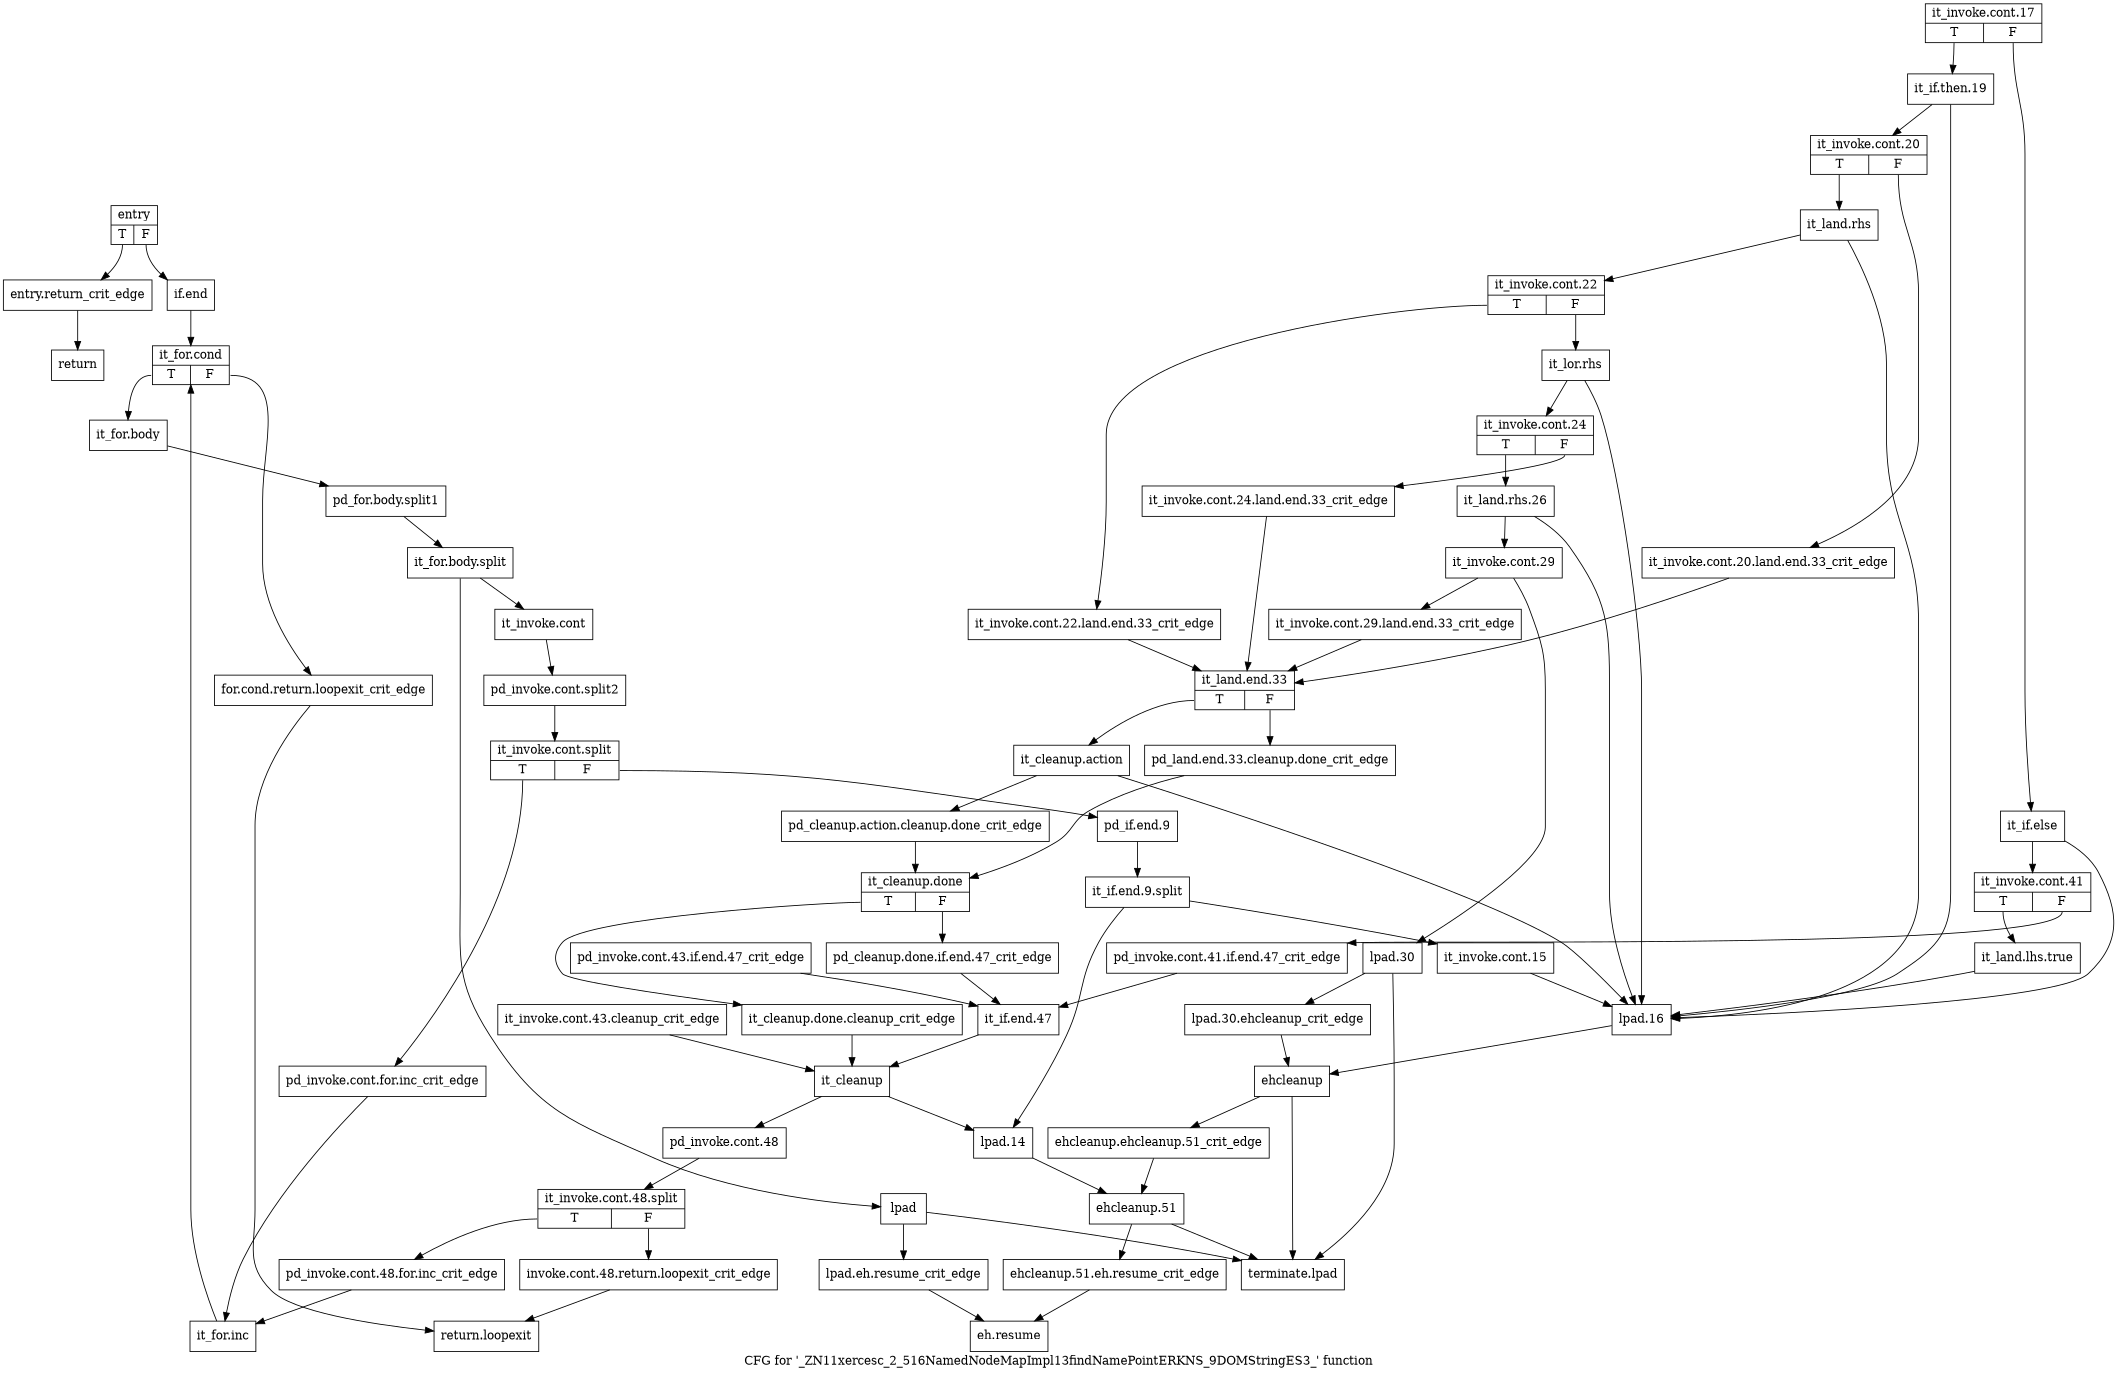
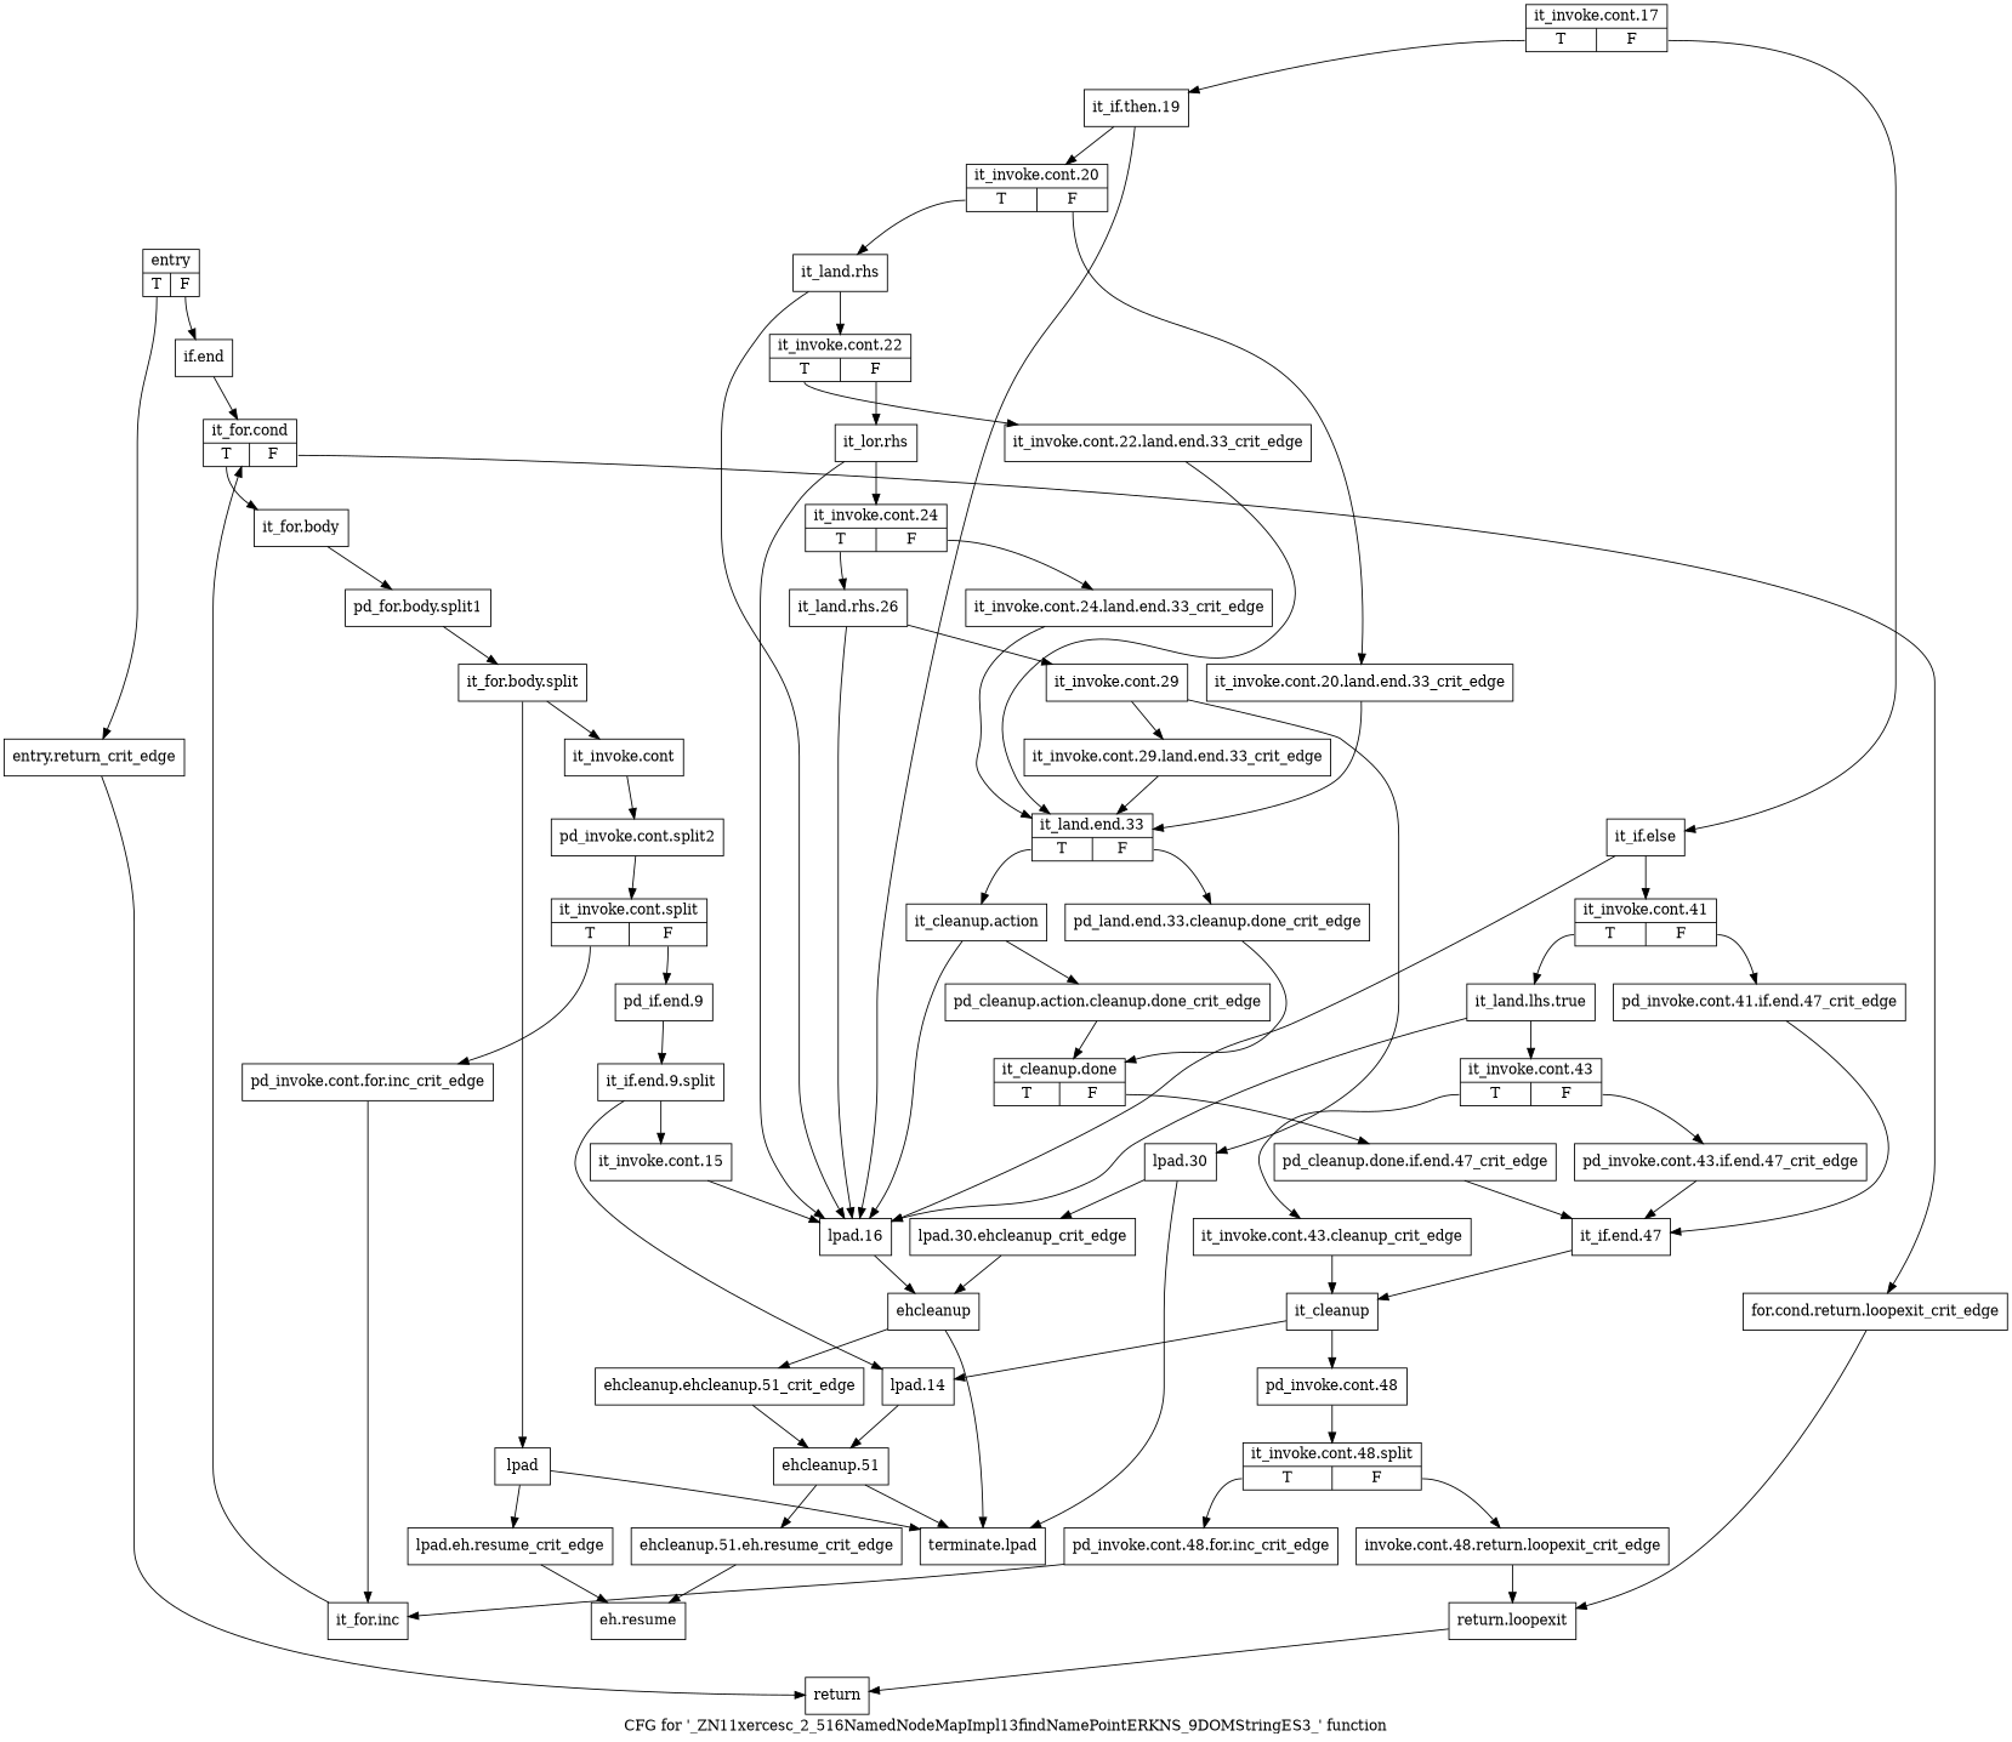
  digraph {
    label="CFG for '_ZN11xercesc_2_516NamedNodeMapImpl13findNamePointERKNS_9DOMStringES3_' function"
    node [shape=record]
    n1 [label="{entry|{<s0>T|<s1>F}}"]
    n2 [label="{entry.return_crit_edge}"]
    n3 [label="{if.end}"]
    n4 [label="{return}"]
    n5 [label="{it_for.cond|{<s0>T|<s1>F}}"]
    n6 [label="{it_for.body}"]
    n7 [label="{for.cond.return.loopexit_crit_edge}"]
    n8 [label="{pd_for.body.split1}"]
    n9 [label="{return.loopexit}"]
    n10 [label="{it_for.body.split}"]
    n11 [label="{it_invoke.cont}"]
    n12 [label="{lpad}"]
    n13 [label="{pd_invoke.cont.split2}"]
    n14 [label="{lpad.eh.resume_crit_edge}"]
    n15 [label="{terminate.lpad}"]
    n16 [label="{it_invoke.cont.split|{<s0>T|<s1>F}}"]
    n17 [label="{eh.resume}"]
    n18 [label="{pd_invoke.cont.for.inc_crit_edge}"]
    n19 [label="{pd_if.end.9}"]
    n20 [label="{it_for.inc}"]
    n21 [label="{it_if.end.9.split}"]
    n22 [label="{it_invoke.cont.15}"]
    n23 [label="{lpad.14}"]
    n24 [label="{lpad.16}"]
    n25 [label="{ehcleanup.51}"]
    n26 [label="{it_invoke.cont.17|{<s0>T|<s1>F}}"]
    n27 [label="{it_if.then.19}"]
    n28 [label="{it_if.else}"]
    n29 [label="{ehcleanup}"]
    n30 [label="{ehcleanup.51.eh.resume_crit_edge}"]
    n31 [label="{it_invoke.cont.20|{<s0>T|<s1>F}}"]
    n32 [label="{it_invoke.cont.41|{<s0>T|<s1>F}}"]
    n33 [label="{ehcleanup.ehcleanup.51_crit_edge}"]
    n34 [label="{it_land.rhs}"]
    n35 [label="{it_invoke.cont.20.land.end.33_crit_edge}"]
    n36 [label="{it_land.lhs.true}"]
    n37 [label="{pd_invoke.cont.41.if.end.47_crit_edge}"]
    n38 [label="{it_invoke.cont.22|{<s0>T|<s1>F}}"]
    n39 [label="{it_land.end.33|{<s0>T|<s1>F}}"]
    n40 [label="{it_invoke.cont.22.land.end.33_crit_edge}"]
    n41 [label="{it_lor.rhs}"]
    n42 [label="{it_cleanup.action}"]
    n43 [label="{pd_land.end.33.cleanup.done_crit_edge}"]
    n44 [label="{pd_cleanup.action.cleanup.done_crit_edge}"]
    n45 [label="{it_cleanup.done|{<s0>T|<s1>F}}"]
    n46 [label="{it_invoke.cont.24|{<s0>T|<s1>F}}"]
    n47 [label="{it_land.rhs.26}"]
    n48 [label="{it_invoke.cont.24.land.end.33_crit_edge}"]
    n49 [label="{it_invoke.cont.29}"]
    n50 [label="{it_invoke.cont.29.land.end.33_crit_edge}"]
    n51 [label="{lpad.30}"]
    n52 [label="{lpad.30.ehcleanup_crit_edge}"]
-   n53 [label="{it_cleanup.done.cleanup_crit_edge}"]
    n54 [label="{pd_cleanup.done.if.end.47_crit_edge}"]
    n55 [label="{it_cleanup}"]
    n56 [label="{it_if.end.47}"]
    n57 [label="{pd_invoke.cont.48}"]
    n58 [label="{it_invoke.cont.48.split|{<s0>T|<s1>F}}"]
+   n59 [label="{it_invoke.cont.43|{<s0>T|<s1>F}}"]
    n60 [label="{it_invoke.cont.43.cleanup_crit_edge}"]
    n61 [label="{pd_invoke.cont.43.if.end.47_crit_edge}"]
    n62 [label="{pd_invoke.cont.48.for.inc_crit_edge}"]
    n63 [label="{invoke.cont.48.return.loopexit_crit_edge}"]
    n1 -> n2 [tailport=s0]
    n1 -> n3 [tailport=s1]
    n2 -> n4
    n3 -> n5
    n5 -> n6 [tailport=s0]
    n5 -> n7 [tailport=s1]
    n6 -> n8
    n7 -> n9
    n8 -> n10
+   n9 -> n4
    n10 -> n11
    n10 -> n12
    n11 -> n13
    n12 -> n14
    n12 -> n15
    n13 -> n16
    n14 -> n17
    n16 -> n18 [tailport=s0]
    n16 -> n19 [tailport=s1]
    n18 -> n20
    n19 -> n21
    n20 -> n5
    n21 -> n22
    n21 -> n23
    n22 -> n24
    n23 -> n25
    n24 -> n29
    n25 -> n15
    n25 -> n30
    n26 -> n27 [tailport=s0]
    n26 -> n28 [tailport=s1]
    n27 -> n24
    n27 -> n31
    n28 -> n24
    n28 -> n32
    n29 -> n15
    n29 -> n33
    n30 -> n17
    n31 -> n34 [tailport=s0]
    n31 -> n35 [tailport=s1]
    n32 -> n36 [tailport=s0]
    n32 -> n37 [tailport=s1]
    n33 -> n25
    n34 -> n24
    n34 -> n38
    n35 -> n39
    n36 -> n24
+   n36 -> n59
    n37 -> n56
    n38 -> n40 [tailport=s0]
    n38 -> n41 [tailport=s1]
    n39 -> n42 [tailport=s0]
    n39 -> n43 [tailport=s1]
    n40 -> n39
    n41 -> n24
    n41 -> n46
    n42 -> n24
    n42 -> n44
    n43 -> n45
    n44 -> n45
-   n45 -> n53 [tailport=s0]
    n45 -> n54 [tailport=s1]
    n46 -> n47 [tailport=s0]
    n46 -> n48 [tailport=s1]
    n47 -> n24
    n47 -> n49
    n48 -> n39
    n49 -> n50
    n49 -> n51
    n50 -> n39
    n51 -> n15
    n51 -> n52
    n52 -> n29
-   n53 -> n55
    n54 -> n56
    n55 -> n23
    n55 -> n57
    n56 -> n55
    n57 -> n58
    n58 -> n62 [tailport=s0]
    n58 -> n63 [tailport=s1]
+   n59 -> n60 [tailport=s0]
+   n59 -> n61 [tailport=s1]
    n60 -> n55
    n61 -> n56
    n62 -> n20
    n63 -> n9
  }
